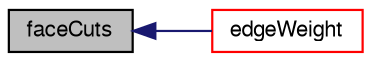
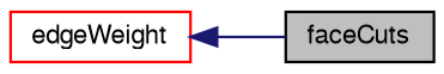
  digraph {
    rankdir=LR
    node [fontname=FreeSans fontsize=10 shape=record]
    n1 [color=black fillcolor=grey75 fontcolor=black height=0.2 label=faceCuts style=filled width=0.4]
    n2 [color=red height=0.2 label=edgeWeight width=0.4]
-   n1 -> n2 [color=midnightblue dir=back fontname=FreeSans fontsize=10 labelfontname=FreeSans labelfontsize=10 style=solid]
+   n2 -> n1 [color=midnightblue dir=back fontname=FreeSans fontsize=10 labelfontname=FreeSans labelfontsize=10 style=solid]
  }
